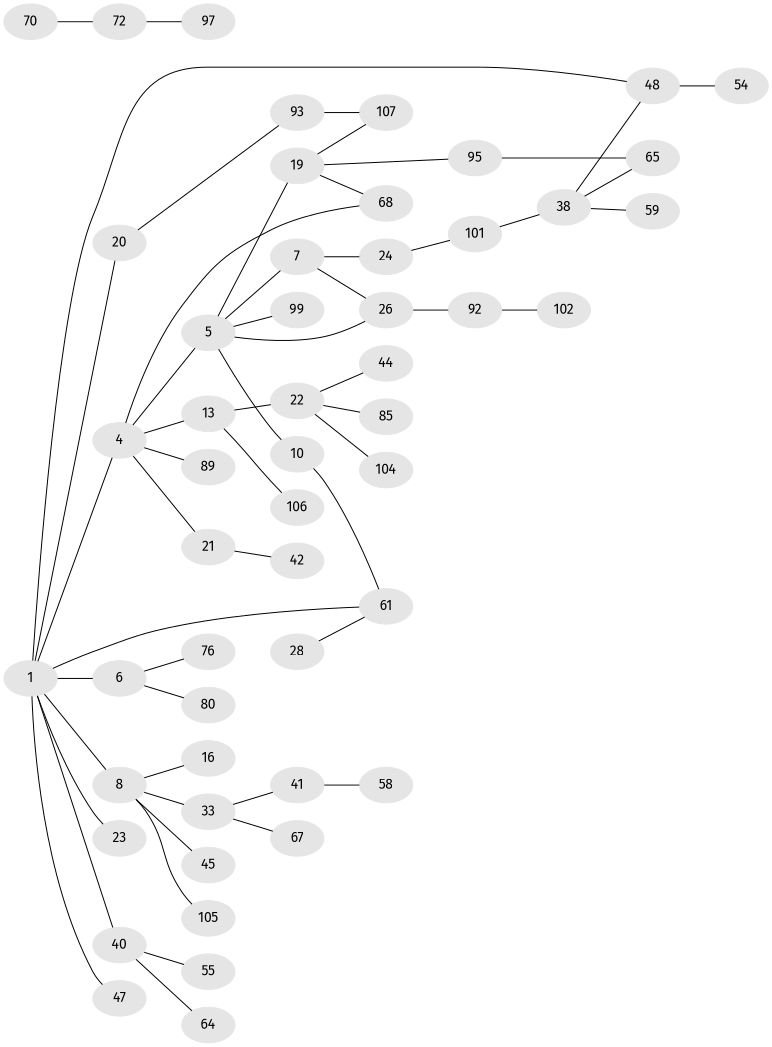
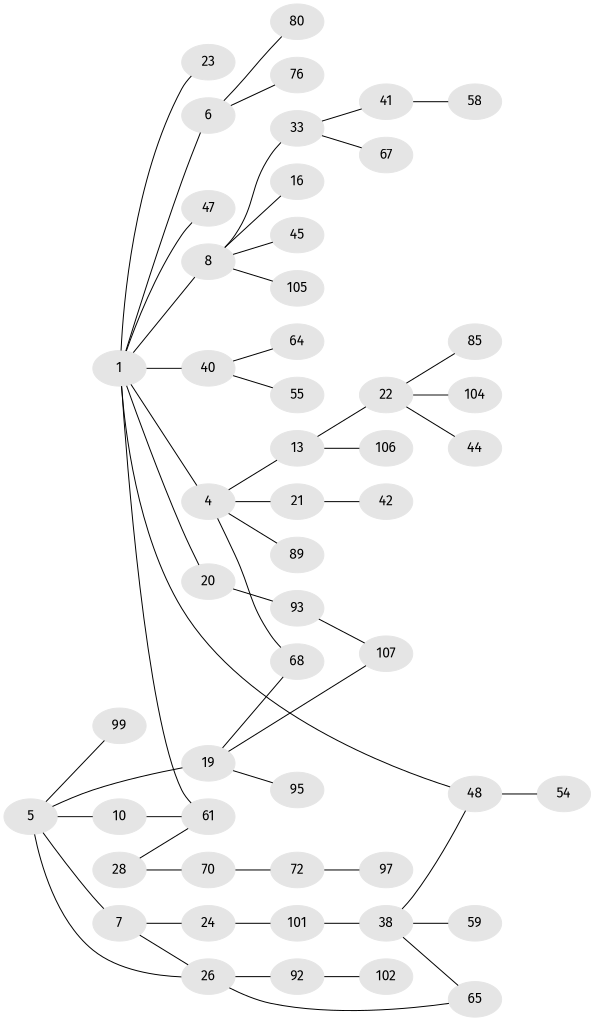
  graph {
    fontname="Fira Sans"
    rankdir=LR
    node [color=gray90 fontname="Fira Sans" style=filled]
    edge [fontname="Fira Sans"]
    1 [super="+9+2"]
    4 [super="+14"]
    6 [super="+71+37"]
    8 [super="+11+79+12"]
    20 [super="+88"]
    23 [super="+90+25+30+34"]
    40
    47
    48 [super="+50+62"]
    61 [super="+77"]
    5
    13 [super="+15"]
    21 [super="+39+86"]
    n14 [label=89 super="+66"]
    68
    76
    80 [super="+100"]
    16 [super="+74"]
    33 [super="+52"]
    45
    105
    93
    55 [super="+73+83"]
    n24 [label=64]
    54
    7
    10
    19 [super="+46+64+82+60"]
    99
    26 [super="+27+51"]
    22 [super="+49"]
    106
    42
    24 [super="+81+35+32"]
    95
    107
    28 [super="+69+108+56"]
    70
    101
    65 [super="+75+98"]
    92
    41 [super="+57+96"]
    67
    44
    85
    104
    38 [super="+43"]
    59
    102
    72
    58
    97
    1 -- 4
    1 -- 6
    1 -- 8
    1 -- 20
    1 -- 23
    1 -- 40
    1 -- 47
    1 -- 48
    1 -- 61
-   4 -- 5
    4 -- 13
    4 -- 21
    4 -- n14
    4 -- 68
    6 -- 76
    6 -- 80
    8 -- 16
    8 -- 33
    8 -- 45
    8 -- 105
    20 -- 93
    40 -- 55
    40 -- n24
    48 -- 54
    5 -- 7
    5 -- 10
    5 -- 19
    5 -- 99
    5 -- 26
    13 -- 22
    13 -- 106
    21 -- 42
    33 -- 41
    33 -- 67
    93 -- 107
    7 -- 26
    7 -- 24
    10 -- 61
    19 -- 68
    19 -- 95
    19 -- 107
-   95 -- 65
+   26 -- 65
    26 -- 92
    22 -- 44
    22 -- 85
    22 -- 104
    24 -- 101
    28 -- 61
+   28 -- 70
    70 -- 72
    101 -- 38
    92 -- 102
    41 -- 58
    38 -- 48
    38 -- 65
    38 -- 59
    72 -- 97
  }
